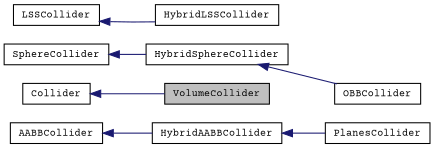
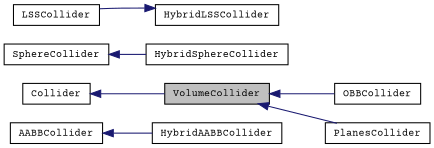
  digraph {
    fontname="Courier Prime"
    rankdir=LR
    node [color=black fillcolor=white fontname="Courier Prime" fontsize=10 shape=record style=filled]
    edge [color=midnightblue dir=back fontname="Courier Prime" fontsize=10 labelfontname=Helvetica labelfontsize=10 style=solid]
    n1 [fillcolor=grey75 fontcolor=black height=0.2 label=VolumeCollider width=0.4]
    n2 [height=0.2 label=OBBCollider width=0.4]
    n3 [height=0.2 label=PlanesCollider width=0.4]
    n4 [height=0.2 label=AABBCollider width=0.4]
    n5 [height=0.2 label=HybridAABBCollider width=0.4]
    n6 [height=0.2 label=LSSCollider width=0.4]
    n7 [height=0.2 label=HybridLSSCollider width=0.4]
    n8 [height=0.2 label=SphereCollider width=0.4]
    n9 [height=0.2 label=HybridSphereCollider width=0.4]
    n10 [height=0.2 label=Collider width=0.4]
-   n9 -> n2
-   n5 -> n3
+   n1 -> n2
+   n1 -> n3
    n4 -> n5
-   n6 -> n7
+   n7 -> n6
    n8 -> n9
    n10 -> n1
  }
